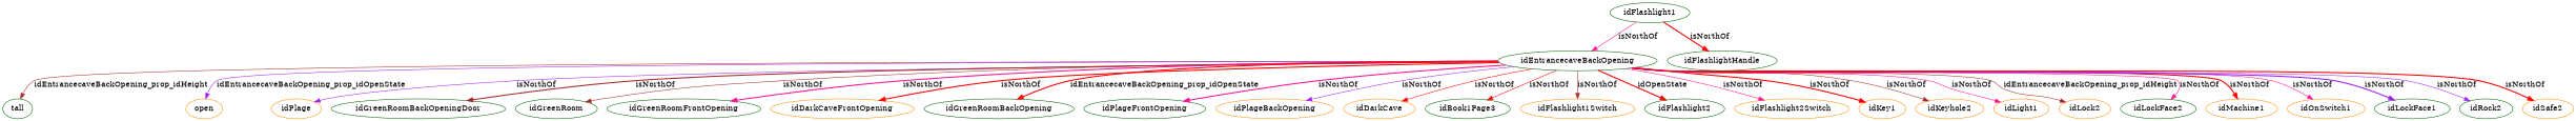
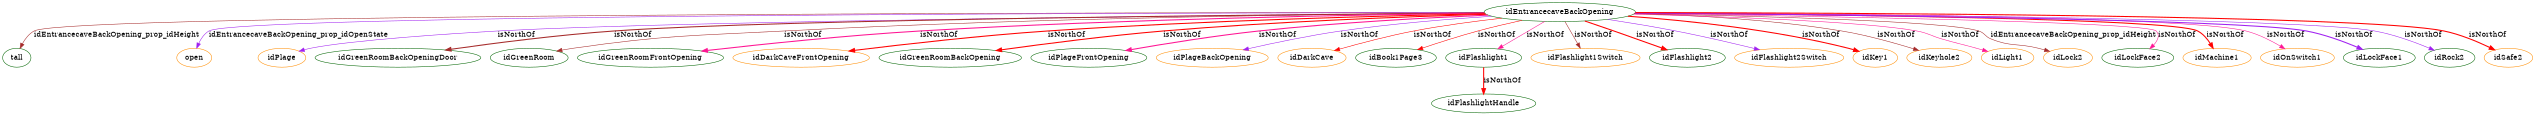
  strict digraph {
    node [color=darkgreen node_type=entity_node]
    edge [color=red edge_type=relationship style=solid]
    tall [node_type=property_node]
    idEntrancecaveBackOpening
    open [color=darkorange node_type=property_node]
    idPlage [color=darkorange]
    idGreenRoomBackOpeningDoor
    idGreenRoom
    idGreenRoomFrontOpening
    idDarkCaveFrontOpening [color=darkorange]
    idGreenRoomBackOpening
    idPlageFrontOpening
    idPlageBackOpening [color=darkorange]
    idDarkCave [color=darkorange]
    idBook1Page3
    idFlashlight1
    idFlashlight1Switch [color=darkorange]
    idFlashlight2
    idFlashlight2Switch [color=darkorange]
    idKey1 [color=darkorange]
    idKeyhole2 [color=darkorange]
    idLight1 [color=darkorange]
    idLock2 [color=darkorange]
    idLockFace2
    idMachine1 [color=darkorange]
    idOnSwitch1 [color=darkorange]
    n25 [label=idLockFace1]
    idRock2
    idSafe2 [color=darkorange]
    idFlashlightHandle
    idEntrancecaveBackOpening -> tall [color=brown edge_type=property label=idEntrancecaveBackOpening_prop_idHeight]
    idEntrancecaveBackOpening -> open [color=purple edge_type=property label=idEntrancecaveBackOpening_prop_idOpenState]
    idEntrancecaveBackOpening -> idPlage [color=purple label=isNorthOf]
    idEntrancecaveBackOpening -> idGreenRoomBackOpeningDoor [color=brown label=isNorthOf style=bold]
    idEntrancecaveBackOpening -> idGreenRoom [color=brown label=isNorthOf]
    idEntrancecaveBackOpening -> idGreenRoomFrontOpening [color=deeppink label=isNorthOf style=bold]
    idEntrancecaveBackOpening -> idDarkCaveFrontOpening [label=isNorthOf style=bold]
-   idEntrancecaveBackOpening -> idGreenRoomBackOpening [label=idEntrancecaveBackOpening_prop_idOpenState style=bold]
+   idEntrancecaveBackOpening -> idGreenRoomBackOpening [label=isNorthOf style=bold]
    idEntrancecaveBackOpening -> idPlageFrontOpening [color=deeppink label=isNorthOf style=bold]
    idEntrancecaveBackOpening -> idPlageBackOpening [color=purple label=isNorthOf]
    idEntrancecaveBackOpening -> idDarkCave [label=isNorthOf]
    idEntrancecaveBackOpening -> idBook1Page3 [label=isNorthOf]
-   idFlashlight1 -> idEntrancecaveBackOpening [color=deeppink label=isNorthOf]
+   idEntrancecaveBackOpening -> idFlashlight1 [color=deeppink label=isNorthOf]
    idEntrancecaveBackOpening -> idFlashlight1Switch [color=brown label=isNorthOf]
-   idEntrancecaveBackOpening -> idFlashlight2 [label=idOpenState style=bold]
-   idEntrancecaveBackOpening -> idFlashlight2Switch [color=deeppink label=isNorthOf]
+   idEntrancecaveBackOpening -> idFlashlight2 [label=isNorthOf style=bold]
+   idEntrancecaveBackOpening -> idFlashlight2Switch [color=purple label=isNorthOf]
    idEntrancecaveBackOpening -> idKey1 [label=isNorthOf style=bold]
    idEntrancecaveBackOpening -> idKeyhole2 [color=brown label=isNorthOf]
    idEntrancecaveBackOpening -> idLight1 [color=deeppink label=isNorthOf]
    idEntrancecaveBackOpening -> idLock2 [color=brown label=idEntrancecaveBackOpening_prop_idHeight]
    idEntrancecaveBackOpening -> idLockFace2 [color=deeppink label=isNorthOf]
    idEntrancecaveBackOpening -> idMachine1 [label=isNorthOf style=bold]
    idEntrancecaveBackOpening -> idOnSwitch1 [color=deeppink label=isNorthOf]
    idEntrancecaveBackOpening -> n25 [color=purple label=isNorthOf style=bold]
    idEntrancecaveBackOpening -> idRock2 [color=purple label=isNorthOf]
    idEntrancecaveBackOpening -> idSafe2 [label=isNorthOf style=bold]
    idFlashlight1 -> idFlashlightHandle [label=isNorthOf style=bold]
  }
